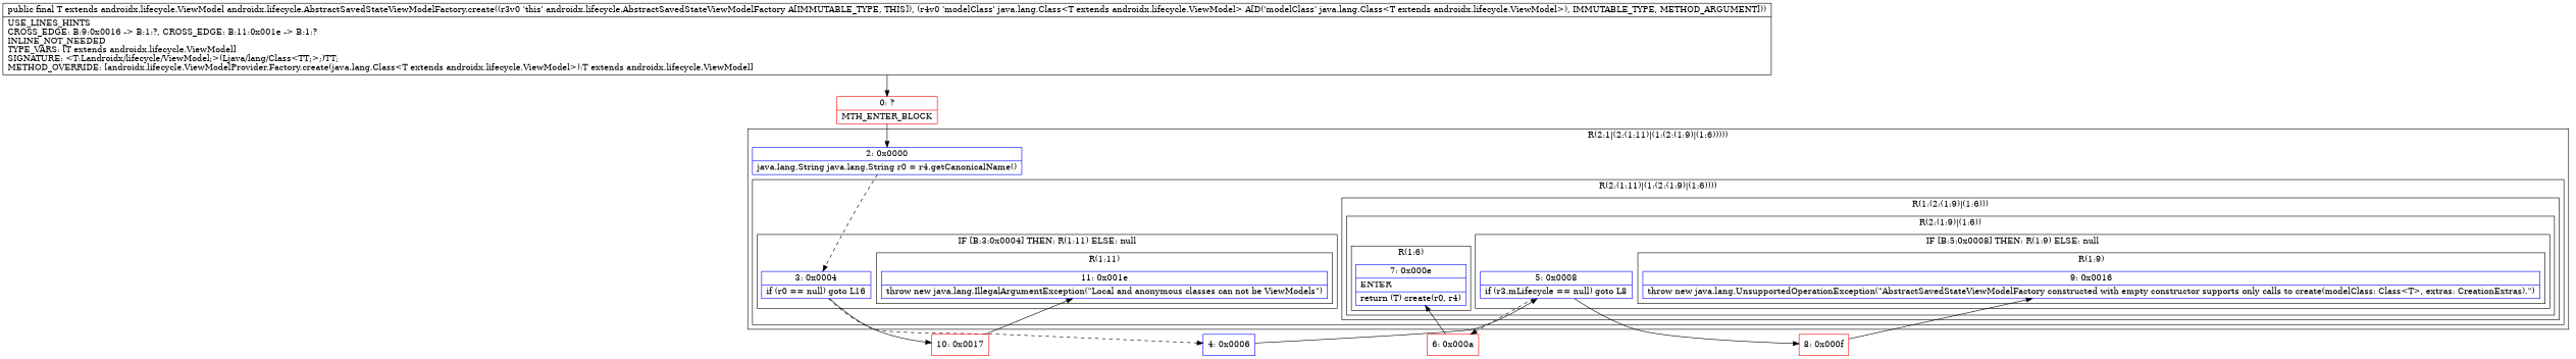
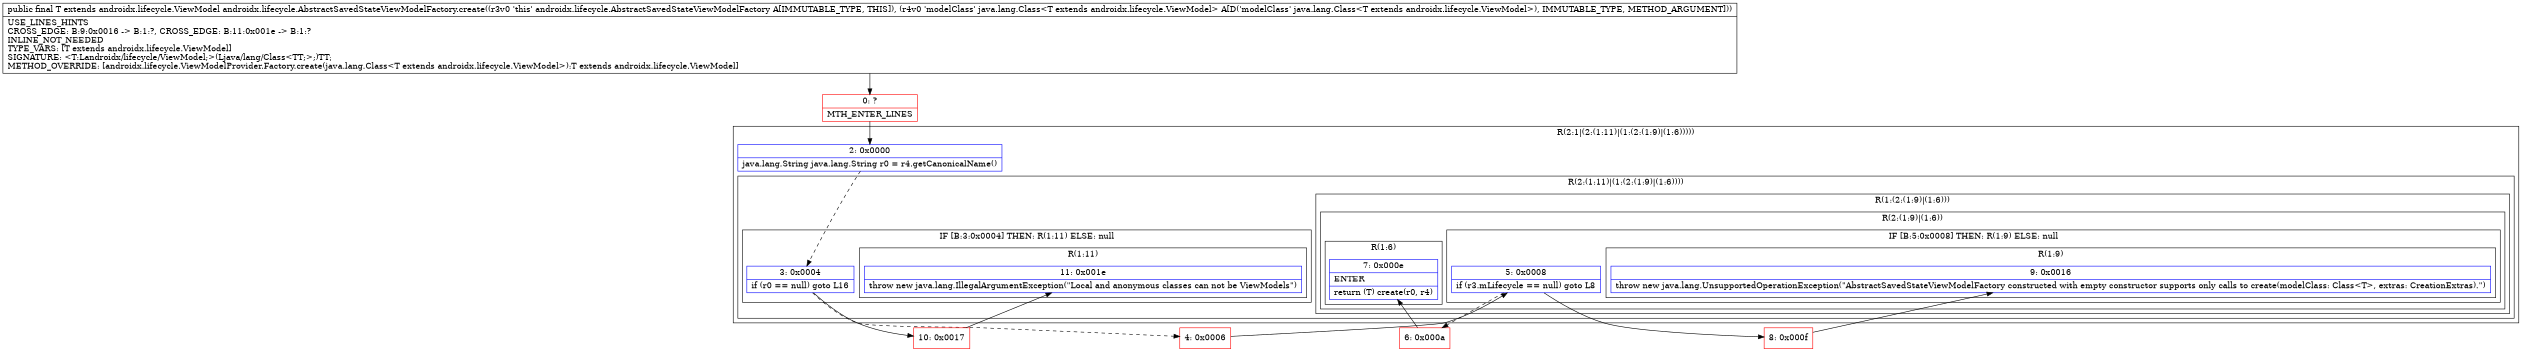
  digraph {
    node [color=blue shape=record]
    n1 [label="{11\:\ 0x001e|throw new java.lang.IllegalArgumentException(\"Local and anonymous classes can not be ViewModels\")\l}"]
    n2 [label="{3\:\ 0x0004|if (r0 == null) goto L16\l}"]
    n3 [label="{9\:\ 0x0016|throw new java.lang.UnsupportedOperationException(\"AbstractSavedStateViewModelFactory constructed with empty constructor supports only calls to create(modelClass: Class\<T\>, extras: CreationExtras).\")\l}"]
    n4 [label="{5\:\ 0x0008|if (r3.mLifecycle == null) goto L8\l}"]
    n5 [label="{7\:\ 0x000e|ENTER\l|return (T) create(r0, r4)\l}"]
    n6 [label="{2\:\ 0x0000|java.lang.String java.lang.String r0 = r4.getCanonicalName()\l}"]
-   n7 [label="{4\:\ 0x0006}"]
+   n7 [color=red label="{4\:\ 0x0006}"]
    n8 [color=red label="{10\:\ 0x0017}"]
    n9 [color=red label="{6\:\ 0x000a}"]
    n10 [color=red label="{8\:\ 0x000f}"]
-   n11 [color=red label="{0\:\ ?|MTH_ENTER_BLOCK\l}"]
+   n11 [color=red label="{0\:\ ?|MTH_ENTER_LINES\l}"]
    n12 [label="{public final T extends androidx.lifecycle.ViewModel androidx.lifecycle.AbstractSavedStateViewModelFactory.create((r3v0 'this' androidx.lifecycle.AbstractSavedStateViewModelFactory A[IMMUTABLE_TYPE, THIS]), (r4v0 'modelClass' java.lang.Class\<T extends androidx.lifecycle.ViewModel\> A[D('modelClass' java.lang.Class\<T extends androidx.lifecycle.ViewModel\>), IMMUTABLE_TYPE, METHOD_ARGUMENT]))  | USE_LINES_HINTS\lCROSS_EDGE: B:9:0x0016 \-\> B:1:?, CROSS_EDGE: B:11:0x001e \-\> B:1:?\lINLINE_NOT_NEEDED\lTYPE_VARS: [T extends androidx.lifecycle.ViewModel]\lSIGNATURE: \<T:Landroidx\/lifecycle\/ViewModel;\>(Ljava\/lang\/Class\<TT;\>;)TT;\lMETHOD_OVERRIDE: [androidx.lifecycle.ViewModelProvider.Factory.create(java.lang.Class\<T extends androidx.lifecycle.ViewModel\>):T extends androidx.lifecycle.ViewModel]\l}" color=""]
    subgraph cluster_1 {
      label="R(2:1|(2:(1:11)|(1:(2:(1:9)|(1:6)))))"
      n6
      subgraph cluster_2 {
        label="R(2:(1:11)|(1:(2:(1:9)|(1:6))))"
        subgraph cluster_3 {
          label="IF [B:3:0x0004] THEN: R(1:11) ELSE: null"
          n2
          subgraph cluster_4 {
            label="R(1:11)"
            n1
          }
        }
        subgraph cluster_5 {
          label="R(1:(2:(1:9)|(1:6)))"
          subgraph cluster_6 {
            label="R(2:(1:9)|(1:6))"
            subgraph cluster_7 {
              label="IF [B:5:0x0008] THEN: R(1:9) ELSE: null"
              n4
              subgraph cluster_8 {
                label="R(1:9)"
                n3
              }
            }
            subgraph cluster_9 {
              label="R(1:6)"
              n5
            }
          }
        }
      }
    }
    n2 -> n7 [style=dashed]
    n2 -> n8
    n4 -> n9 [style=dashed]
    n4 -> n10
    n6 -> n2 [style=dashed]
    n7 -> n4
    n8 -> n1
    n9 -> n5
    n10 -> n3
    n11 -> n6
    n12 -> n11
  }
